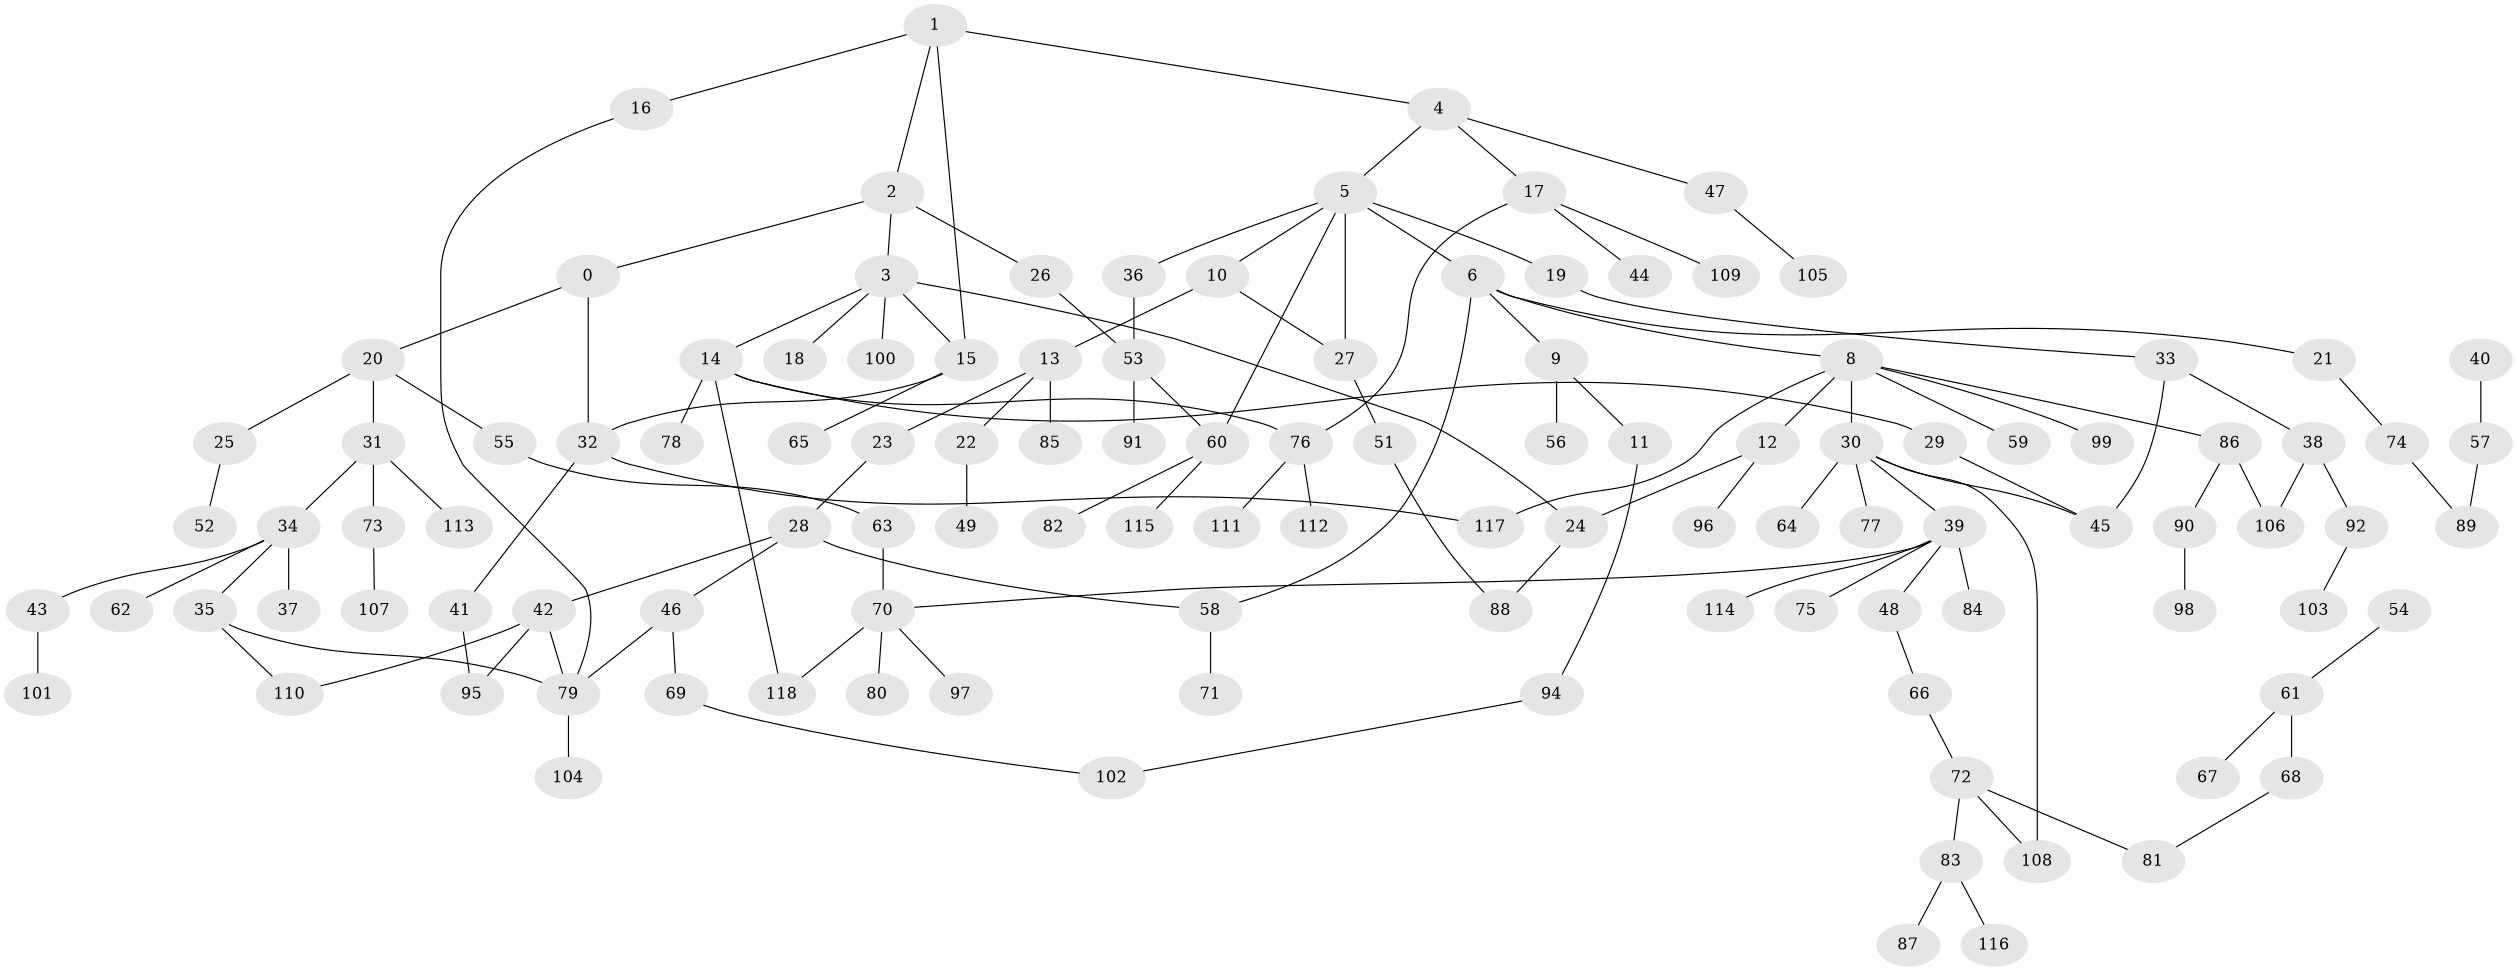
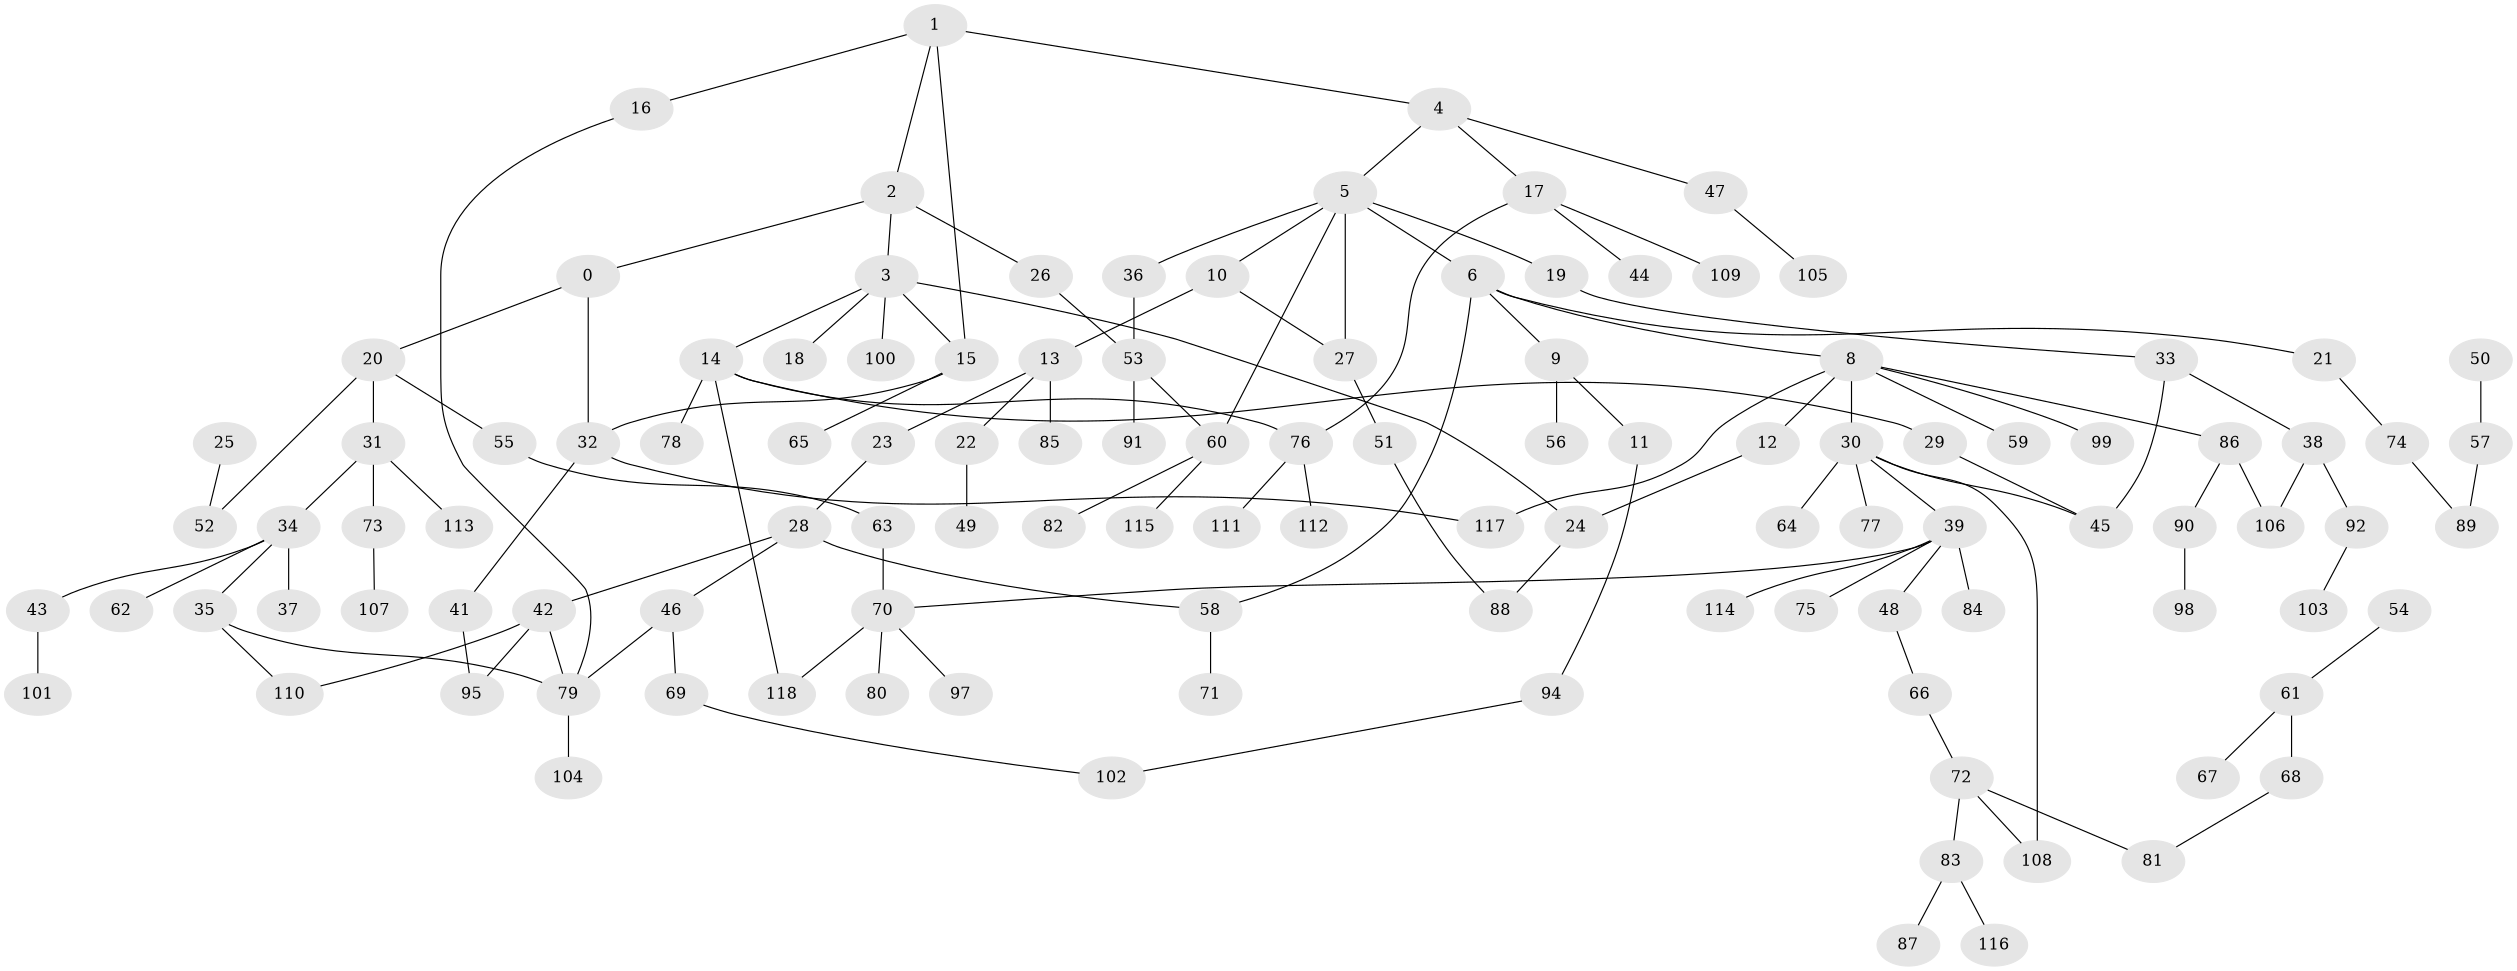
  graph {
    node [color=gray90 style=filled]
    1
    2
    4
    15
    16
    3
    n7 [label=0]
    26
    5
    17
    47
    32
    65
    79
    14
    18
    24
    100
    20
    53
    29
    76
    78
    118
    88
    6
    10
    19
    27
    36
    60
    44
    109
    105
    8
    9
    21
    58
    13
    33
    51
    82
    115
    12
    30
    59
    86
    99
    117
    11
    56
    74
    71
    25
    31
    55
    41
-   96
    45
    39
    64
    77
    108
    106
    90
    94
    22
    23
    85
    102
    49
    28
    111
    112
    104
    38
    52
    34
    73
    113
    63
    89
    42
    46
    91
    110
    95
    69
    48
    70
    75
    84
    114
    35
    37
    43
    62
    107
    92
    101
    103
    66
    80
    97
-   50 [label=40]
+   50
    57
    54
    61
    72
    67
    68
    81
    83
    87
    116
    98
    1 -- 2
    1 -- 4
    1 -- 15
    1 -- 16
    2 -- 3
    2 -- n7
    2 -- 26
    4 -- 5
    4 -- 17
    4 -- 47
    15 -- 32
    15 -- 65
    16 -- 79
    3 -- 15
    3 -- 14
    3 -- 18
    3 -- 24
    3 -- 100
    n7 -- 32
    n7 -- 20
    26 -- 53
    5 -- 6
    5 -- 10
    5 -- 19
    5 -- 27
    5 -- 36
    5 -- 60
    17 -- 76
    17 -- 44
    17 -- 109
    47 -- 105
    32 -- 117
    32 -- 41
    79 -- 104
    14 -- 29
    14 -- 76
    14 -- 78
    14 -- 118
    24 -- 88
-   20 -- 25
+   20 -- 52
    20 -- 31
    20 -- 55
    53 -- 60
    53 -- 91
    29 -- 45
    76 -- 111
    76 -- 112
    6 -- 8
    6 -- 9
    6 -- 21
    6 -- 58
    10 -- 27
    10 -- 13
    19 -- 33
    27 -- 51
    36 -- 53
    60 -- 82
    60 -- 115
    8 -- 12
    8 -- 30
    8 -- 59
    8 -- 86
    8 -- 99
    8 -- 117
    9 -- 11
    9 -- 56
    21 -- 74
    58 -- 71
    13 -- 22
    13 -- 23
    13 -- 85
    33 -- 45
    33 -- 38
    51 -- 88
    12 -- 24
-   12 -- 96
    30 -- 45
    30 -- 39
    30 -- 64
    30 -- 77
    30 -- 108
    86 -- 106
    86 -- 90
    11 -- 94
    74 -- 89
    25 -- 52
    31 -- 34
    31 -- 73
    31 -- 113
    55 -- 63
    41 -- 95
    39 -- 48
    39 -- 70
    39 -- 75
    39 -- 84
    39 -- 114
    90 -- 98
    94 -- 102
    22 -- 49
    23 -- 28
    28 -- 58
    28 -- 42
    28 -- 46
    38 -- 106
    38 -- 92
    34 -- 35
    34 -- 37
    34 -- 43
    34 -- 62
    73 -- 107
    63 -- 70
    42 -- 79
    42 -- 110
    42 -- 95
    46 -- 79
    46 -- 69
    69 -- 102
    48 -- 66
    70 -- 118
    70 -- 80
    70 -- 97
    35 -- 79
    35 -- 110
    43 -- 101
    92 -- 103
    66 -- 72
    50 -- 57
    57 -- 89
    54 -- 61
    61 -- 67
    61 -- 68
    72 -- 108
    72 -- 81
    72 -- 83
    68 -- 81
    83 -- 87
    83 -- 116
  }
